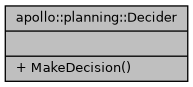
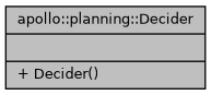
  digraph {
-   n1 [color=black fillcolor=grey75 fontcolor=black fontname=Helvetica fontsize=10 height=0.2 label="{apollo::planning::Decider\n||+ MakeDecision()\l}" shape=record style=filled width=0.4]
+   n1 [color=black fillcolor=grey75 fontcolor=black fontname=Helvetica fontsize=10 height=0.2 label="{apollo::planning::Decider\n||+ Decider()\l}" shape=record style=filled width=0.4]
  }
